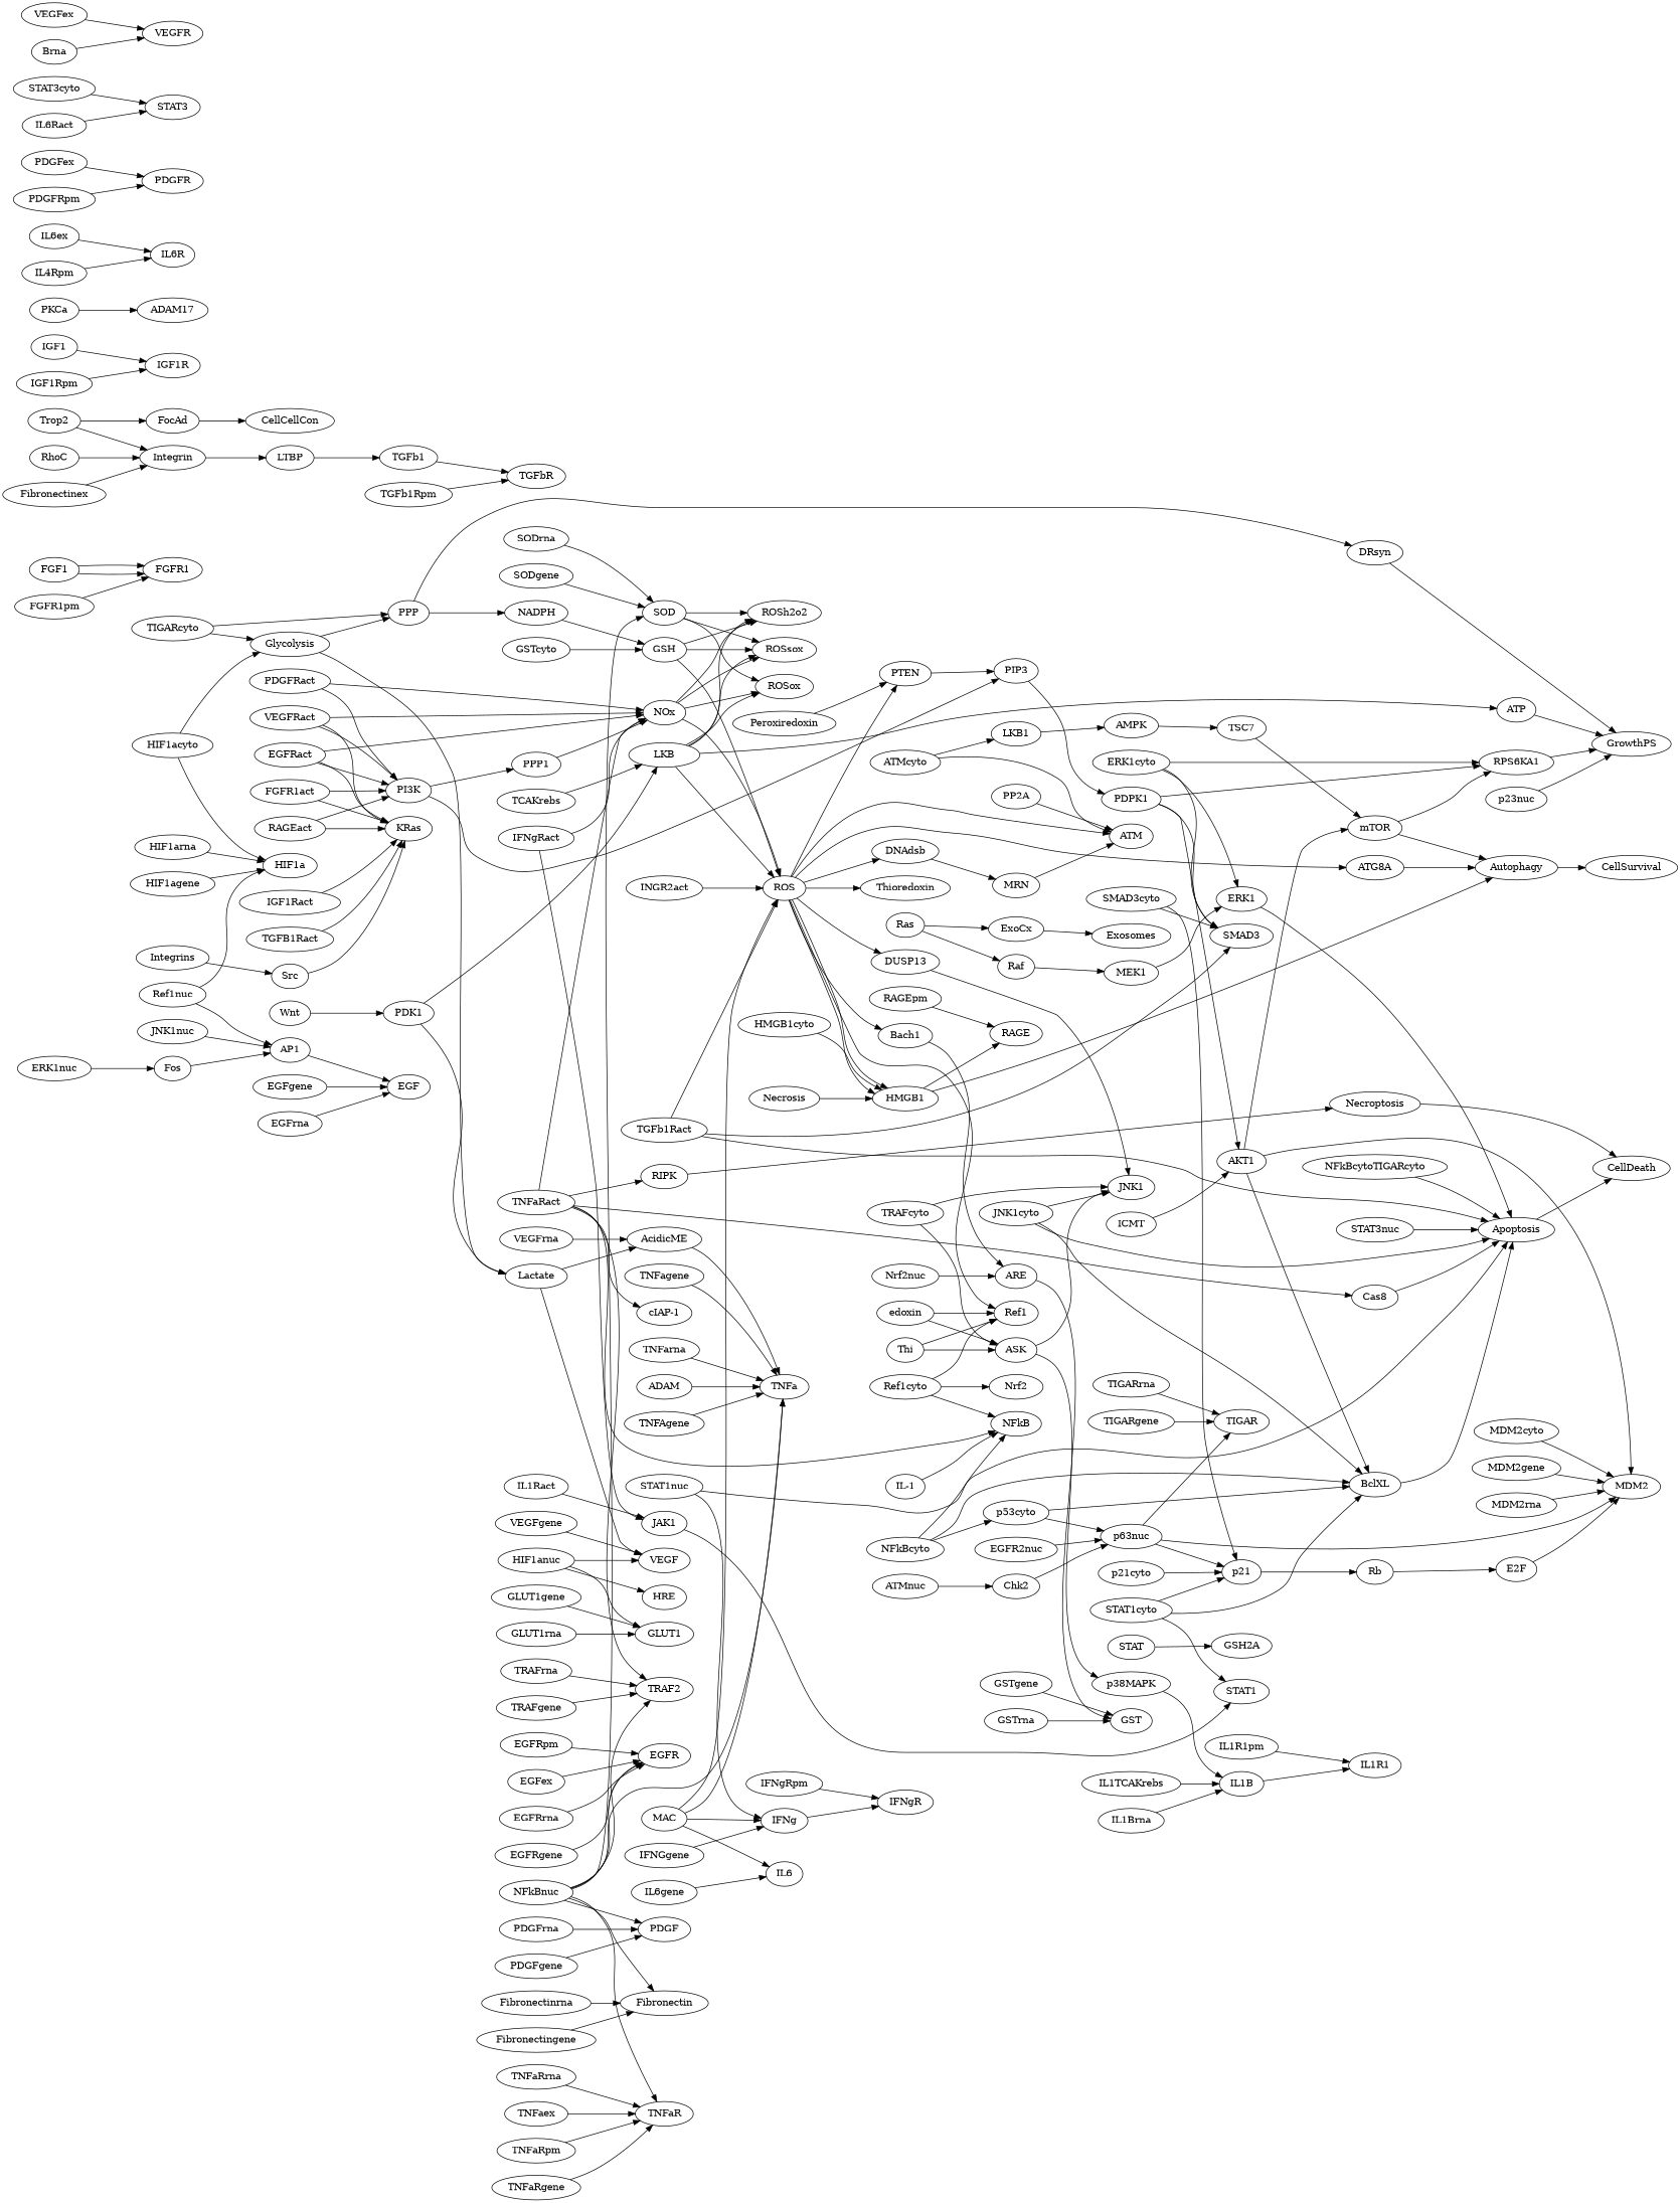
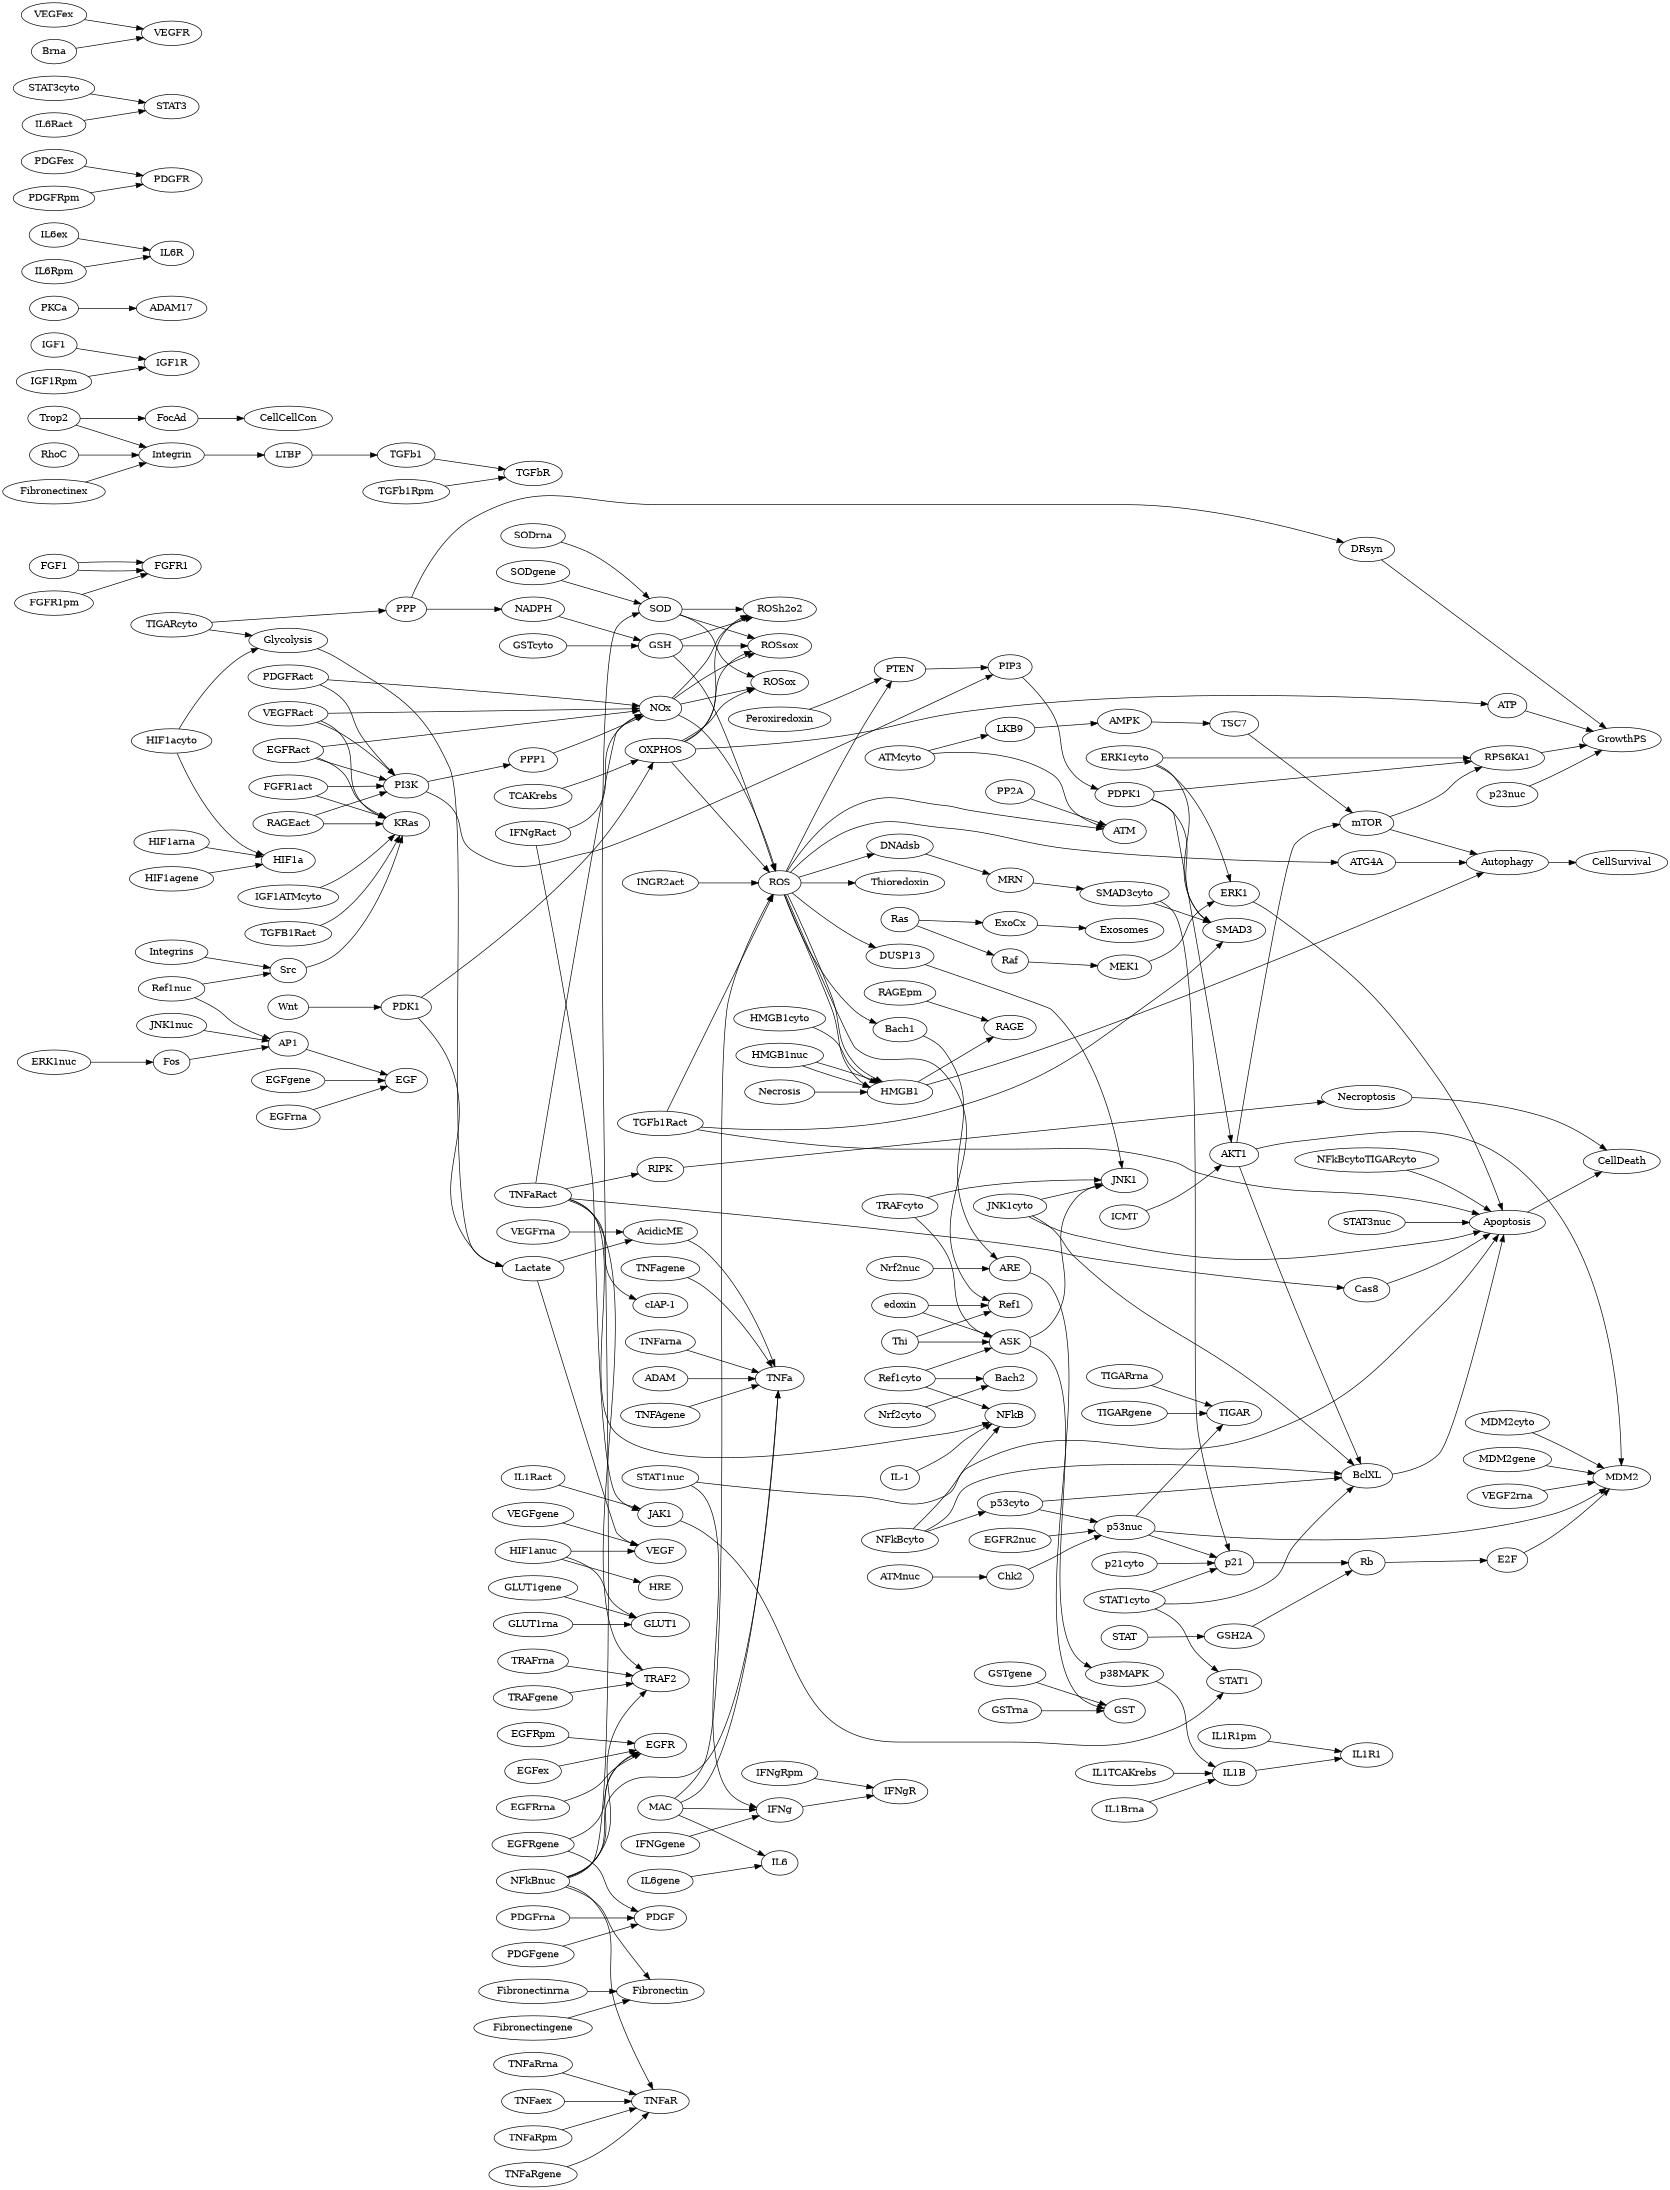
  digraph {
    rankdir=LR
    AKT1
    BclXL
    MDM2
    mTOR
    Apoptosis
    Autophagy
    RPS6KA1
    n8 [label=TSC7]
    AMPK
    AP1
    EGF
    ARE
    GST
    ASK
    JNK1
    p38MAPK
    IL1B
-   ATG4A [label=ATG8A]
+   ATG4A
    CellSurvival
    ATP
    GrowthPS
    Bach1
    CellDeath
    Cas8
    n25 [label=GSH2A]
    Rb
    E2F
    Chk2
-   p53nuc [label=p63nuc]
+   p53nuc
    p21
    TIGAR
    DUSP13
    ExoCx
    Exosomes
    FGF1
    FGFR1
    FocAd
    CellCellCon
    Fos
    GSH
    ROS
    ROSh2o2
    ROSsox
    HMGB1
    ATM
    PTEN
    Ref1
    Thioredoxin
    DNAdsb
    RAGE
    ICMT
    IFNg
    IFNgR
    IGF1
    IGF1R
    IL1R1
    Integrin
    LTBP
    TGFb1
    JAK1
    STAT1
    Lactate
    VEGF
    AcidicME
    TNFa
-   LKB1
+   LKB1 [label=LKB9]
    TGFbR
    MEK1
    ERK1
    MRN
    NADPH
    NOx
    ROSox
    p53cyto
    PDPK1
    SMAD3
    PDK1
-   OXPHOS [label=LKB]
+   OXPHOS
    Peroxiredoxin
    PIP3
    PI3K
    n82 [label=PPP1]
    PKCa
    ADAM17
    PP2A
    Raf
    RhoC
    RIPK
    Necroptosis
    SOD
    Src
    KRas
    Trop2
    Wnt
    DRsyn
    Glycolysis
    PPP
    JNK1nuc
    Ref1nuc
    HIF1a
    Nrf2nuc
    Thi
    edoxin
    TRAFcyto
    ATMcyto
    NFkBcyto
    NFkB
    STAT1cyto
    JNK1cyto
    TNFaRact
    "cIAP-1"
    TRAF2
    n113 [label=STAT]
    ATMnuc
    EGFrna
    EGFgene
    EGFRpm
    EGFR
    EGFex
    EGFRgene
    EGFRrna
    NFkBnuc
    Fibronectin
    PDGF
    TNFaR
    ERK1cyto
    Ras
    FGFR1pm
    Fibronectinrna
    Fibronectingene
    ERK1nuc
    GSTcyto
    HIF1anuc
    GLUT1
    HRE
    GLUT1gene
    GLUT1rna
    GSTrna
    GSTgene
    HIF1arna
    HIF1acyto
    HIF1agene
    Necrosis
    HMGB1cyto
+   HMGB1nuc
    STAT1nuc
    IFNGgene
    MAC
    IL6
    IFNgRpm
    IGF1Rpm
    n152 [label=IL1TCAKrebs]
    IL1Brna
    IL1R1pm
    IL6ex
    IL6R
-   IL6Rpm [label=IL4Rpm]
+   IL6Rpm
    IL6gene
    Fibronectinex
    IFNgRact
    IL1Ract
-   MDM2rna
+   MDM2rna [label=VEGF2rna]
    MDM2cyto
    MDM2gene
    Ref1cyto
-   Nrf2
+   Nrf2 [label=Bach2]
    "IL-1"
    VEGFRact
    PDGFRact
    EGFRact
+   Nrf2cyto
    SMAD3cyto
    p21cyto
    n174 [label=EGFR2nuc]
    PDGFrna
    PDGFgene
    PDGFex
    PDGFR
    PDGFRpm
    FGFR1act
    RAGEact
    RAGEpm
-   IGF1Ract
+   IGF1Ract [label=IGF1ATMcyto]
    TGFB1Ract
    TGFb1Ract
    INGR2act
    SODrna
    SODgene
    Integrins
    STAT3cyto
    STAT3
    IL6Ract
    TGFb1Rpm
    TIGARrna
    TIGARgene
    TNFarna
    ADAM
    TNFAgene
    TNFagene
    TNFaRrna
    TNFaex
    TNFaRpm
    TNFaRgene
    TRAFrna
    TRAFgene
    VEGFrna
    VEGFgene
    VEGFex
    VEGFR
    n210 [label=Brna]
    NFkBcytoTIGARcyto
    STAT3nuc
    TIGARcyto
    n214 [label=p23nuc]
    TCAKrebs
    AKT1 -> BclXL
    AKT1 -> MDM2
    AKT1 -> mTOR
    BclXL -> Apoptosis
    mTOR -> Autophagy
    mTOR -> RPS6KA1
    Apoptosis -> CellDeath
    Autophagy -> CellSurvival
    RPS6KA1 -> GrowthPS
    n8 -> mTOR
    AMPK -> n8
    AP1 -> EGF
    ARE -> GST
    ASK -> JNK1
    ASK -> p38MAPK
    p38MAPK -> IL1B
    IL1B -> IL1R1
    ATG4A -> Autophagy
    ATP -> GrowthPS
    Bach1 -> ARE
    Cas8 -> Apoptosis
+   n25 -> Rb
    Rb -> E2F
    E2F -> MDM2
    Chk2 -> p53nuc
    p53nuc -> MDM2
    p53nuc -> p21
    p53nuc -> TIGAR
    p21 -> Rb
    DUSP13 -> JNK1
    ExoCx -> Exosomes
    FGF1 -> FGFR1
    FGF1 -> FGFR1
    FocAd -> CellCellCon
    Fos -> AP1
    GSH -> ROS
    GSH -> ROSh2o2
    GSH -> ROSsox
    ROS -> ATG4A
    ROS -> Bach1
    ROS -> DUSP13
    ROS -> HMGB1
    ROS -> HMGB1
    ROS -> ATM
    ROS -> PTEN
    ROS -> Ref1
    ROS -> Thioredoxin
    ROS -> DNAdsb
    HMGB1 -> Autophagy
    HMGB1 -> RAGE
    PTEN -> PIP3
    DNAdsb -> MRN
    ICMT -> AKT1
    IFNg -> IFNgR
    IGF1 -> IGF1R
    Integrin -> LTBP
    LTBP -> TGFb1
    TGFb1 -> TGFbR
    JAK1 -> STAT1
    Lactate -> VEGF
    Lactate -> AcidicME
    AcidicME -> TNFa
    LKB1 -> AMPK
    MEK1 -> ERK1
    ERK1 -> Apoptosis
-   MRN -> ATM
+   MRN -> SMAD3cyto
    NADPH -> GSH
    NOx -> ROS
    NOx -> ROSh2o2
    NOx -> ROSsox
    NOx -> ROSox
    p53cyto -> BclXL
    p53cyto -> p53nuc
    PDPK1 -> AKT1
    PDPK1 -> RPS6KA1
    PDPK1 -> SMAD3
    PDK1 -> Lactate
    PDK1 -> OXPHOS
    OXPHOS -> ATP
    OXPHOS -> ROS
    OXPHOS -> ROSh2o2
    OXPHOS -> ROSsox
    OXPHOS -> ROSox
    Peroxiredoxin -> PTEN
    PIP3 -> PDPK1
    PI3K -> PIP3
    PI3K -> n82
    n82 -> NOx
    PKCa -> ADAM17
    PP2A -> ATM
    Raf -> MEK1
    RhoC -> Integrin
    RIPK -> Necroptosis
    Necroptosis -> CellDeath
    SOD -> ROSh2o2
    SOD -> ROSsox
    SOD -> ROSox
    Src -> KRas
    Trop2 -> FocAd
    Trop2 -> Integrin
    Wnt -> PDK1
    DRsyn -> GrowthPS
    Glycolysis -> Lactate
-   Glycolysis -> PPP
    PPP -> NADPH
    PPP -> DRsyn
    JNK1nuc -> AP1
    Ref1nuc -> AP1
-   Ref1nuc -> HIF1a
+   Ref1nuc -> Src
    Nrf2nuc -> ARE
    Thi -> ASK
    Thi -> Ref1
    edoxin -> ASK
    edoxin -> Ref1
    TRAFcyto -> ASK
    TRAFcyto -> JNK1
    ATMcyto -> ATM
    ATMcyto -> LKB1
    NFkBcyto -> BclXL
    NFkBcyto -> p53cyto
    NFkBcyto -> NFkB
    STAT1cyto -> BclXL
    STAT1cyto -> p21
    STAT1cyto -> STAT1
    JNK1cyto -> BclXL
    JNK1cyto -> Apoptosis
    JNK1cyto -> JNK1
    TNFaRact -> Cas8
    TNFaRact -> NOx
    TNFaRact -> RIPK
    TNFaRact -> NFkB
    TNFaRact -> "cIAP-1"
    TNFaRact -> TRAF2
    n113 -> n25
    ATMnuc -> Chk2
    EGFrna -> EGF
    EGFgene -> EGF
    EGFRpm -> EGFR
    EGFex -> EGFR
    EGFRgene -> EGFR
    EGFRrna -> EGFR
    NFkBnuc -> TNFa
    NFkBnuc -> SOD
    NFkBnuc -> TRAF2
    NFkBnuc -> EGFR
    NFkBnuc -> Fibronectin
-   NFkBnuc -> PDGF
+   EGFRgene -> PDGF
    NFkBnuc -> TNFaR
    ERK1cyto -> RPS6KA1
    ERK1cyto -> ERK1
    ERK1cyto -> SMAD3
    Ras -> ExoCx
    Ras -> Raf
    FGFR1pm -> FGFR1
    Fibronectinrna -> Fibronectin
    Fibronectingene -> Fibronectin
    ERK1nuc -> Fos
    GSTcyto -> GSH
    HIF1anuc -> VEGF
    HIF1anuc -> GLUT1
    HIF1anuc -> HRE
    GLUT1gene -> GLUT1
    GLUT1rna -> GLUT1
    GSTrna -> GST
    GSTgene -> GST
    HIF1arna -> HIF1a
    HIF1acyto -> Glycolysis
    HIF1acyto -> HIF1a
    HIF1agene -> HIF1a
    Necrosis -> HMGB1
    HMGB1cyto -> HMGB1
+   HMGB1nuc -> HMGB1
+   HMGB1nuc -> HMGB1
    STAT1nuc -> Apoptosis
    STAT1nuc -> IFNg
    IFNGgene -> IFNg
    MAC -> ROS
    MAC -> IFNg
    MAC -> TNFa
    MAC -> IL6
    IFNgRpm -> IFNgR
    IGF1Rpm -> IGF1R
    n152 -> IL1B
    IL1Brna -> IL1B
    IL1R1pm -> IL1R1
    IL6ex -> IL6R
    IL6Rpm -> IL6R
    IL6gene -> IL6
    Fibronectinex -> Integrin
    IFNgRact -> JAK1
    IFNgRact -> NOx
    IL1Ract -> JAK1
    MDM2rna -> MDM2
    MDM2cyto -> MDM2
    MDM2gene -> MDM2
-   Ref1cyto -> Ref1
+   Ref1cyto -> ASK
    Ref1cyto -> NFkB
    Ref1cyto -> Nrf2
    "IL-1" -> NFkB
    VEGFRact -> NOx
    VEGFRact -> PI3K
    VEGFRact -> KRas
    PDGFRact -> NOx
    PDGFRact -> PI3K
    EGFRact -> NOx
    EGFRact -> PI3K
    EGFRact -> KRas
+   Nrf2cyto -> Nrf2
    SMAD3cyto -> p21
    SMAD3cyto -> SMAD3
    p21cyto -> p21
    n174 -> p53nuc
    PDGFrna -> PDGF
    PDGFgene -> PDGF
    PDGFex -> PDGFR
    PDGFRpm -> PDGFR
    FGFR1act -> PI3K
    FGFR1act -> KRas
    RAGEact -> PI3K
    RAGEact -> KRas
    RAGEpm -> RAGE
    IGF1Ract -> KRas
    TGFB1Ract -> KRas
    TGFb1Ract -> Apoptosis
    TGFb1Ract -> ROS
    TGFb1Ract -> SMAD3
    INGR2act -> ROS
    SODrna -> SOD
    SODgene -> SOD
    Integrins -> Src
    STAT3cyto -> STAT3
    IL6Ract -> STAT3
    TGFb1Rpm -> TGFbR
    TIGARrna -> TIGAR
    TIGARgene -> TIGAR
    TNFarna -> TNFa
    ADAM -> TNFa
    TNFAgene -> TNFa
    TNFagene -> TNFa
    TNFaRrna -> TNFaR
    TNFaex -> TNFaR
    TNFaRpm -> TNFaR
    TNFaRgene -> TNFaR
    TRAFrna -> TRAF2
    TRAFgene -> TRAF2
    VEGFrna -> AcidicME
    VEGFgene -> VEGF
    VEGFex -> VEGFR
    n210 -> VEGFR
    NFkBcytoTIGARcyto -> Apoptosis
    STAT3nuc -> Apoptosis
    TIGARcyto -> Glycolysis
    TIGARcyto -> PPP
    n214 -> GrowthPS
    TCAKrebs -> OXPHOS
  }
